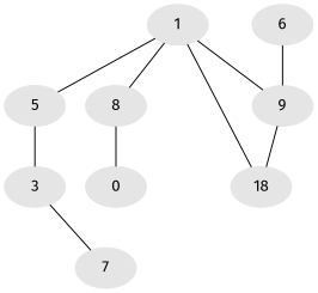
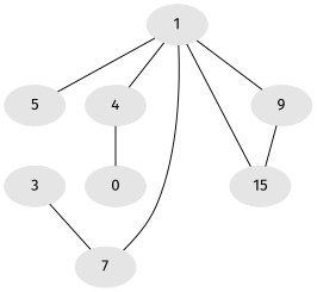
  graph {
    fontname="Fira Sans"
    node [color=gray90 fontname="Fira Sans" style=filled]
    edge [fontname="Fira Sans"]
    n1 [label=5 super="+12"]
    3
    1
-   4 [super="+5" label=8]
+   4 [super="+5"]
    7 [super="+19"]
    9 [super="+14+20"]
-   15 [super="+14" label=18]
+   15 [super="+14"]
    n8 [label=0 super="+10+18"]
-   6 [super="+17"]
-   n1 -- 3
    3 -- 7
    1 -- n1
    1 -- 4
+   1 -- 7
    1 -- 9
    1 -- 15
    4 -- n8
    9 -- 15
-   6 -- 9
  }
